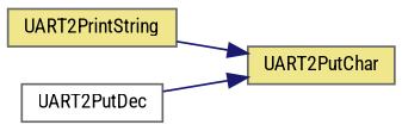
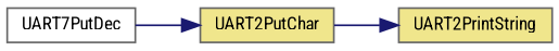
  digraph {
    fontname="Roboto Condensed"
    rankdir=LR
    node [color=gray40 fillcolor=khaki fontname="Roboto Condensed" fontsize=10 shape=record style=filled]
    edge [color=midnightblue fontname="Roboto Condensed" fontsize=10 labelfontname=Helvetica labelfontsize=10 style=solid]
    n1 [height=0.2 label=UART2PrintString width=0.4]
    n2 [height=0.2 label=UART2PutChar width=0.4]
-   n3 [fillcolor=white height=0.2 label=UART2PutDec width=0.4]
-   n1 -> n2
+   n3 [fillcolor=white height=0.2 label=UART7PutDec width=0.4]
+   n2 -> n1
    n3 -> n2
  }
